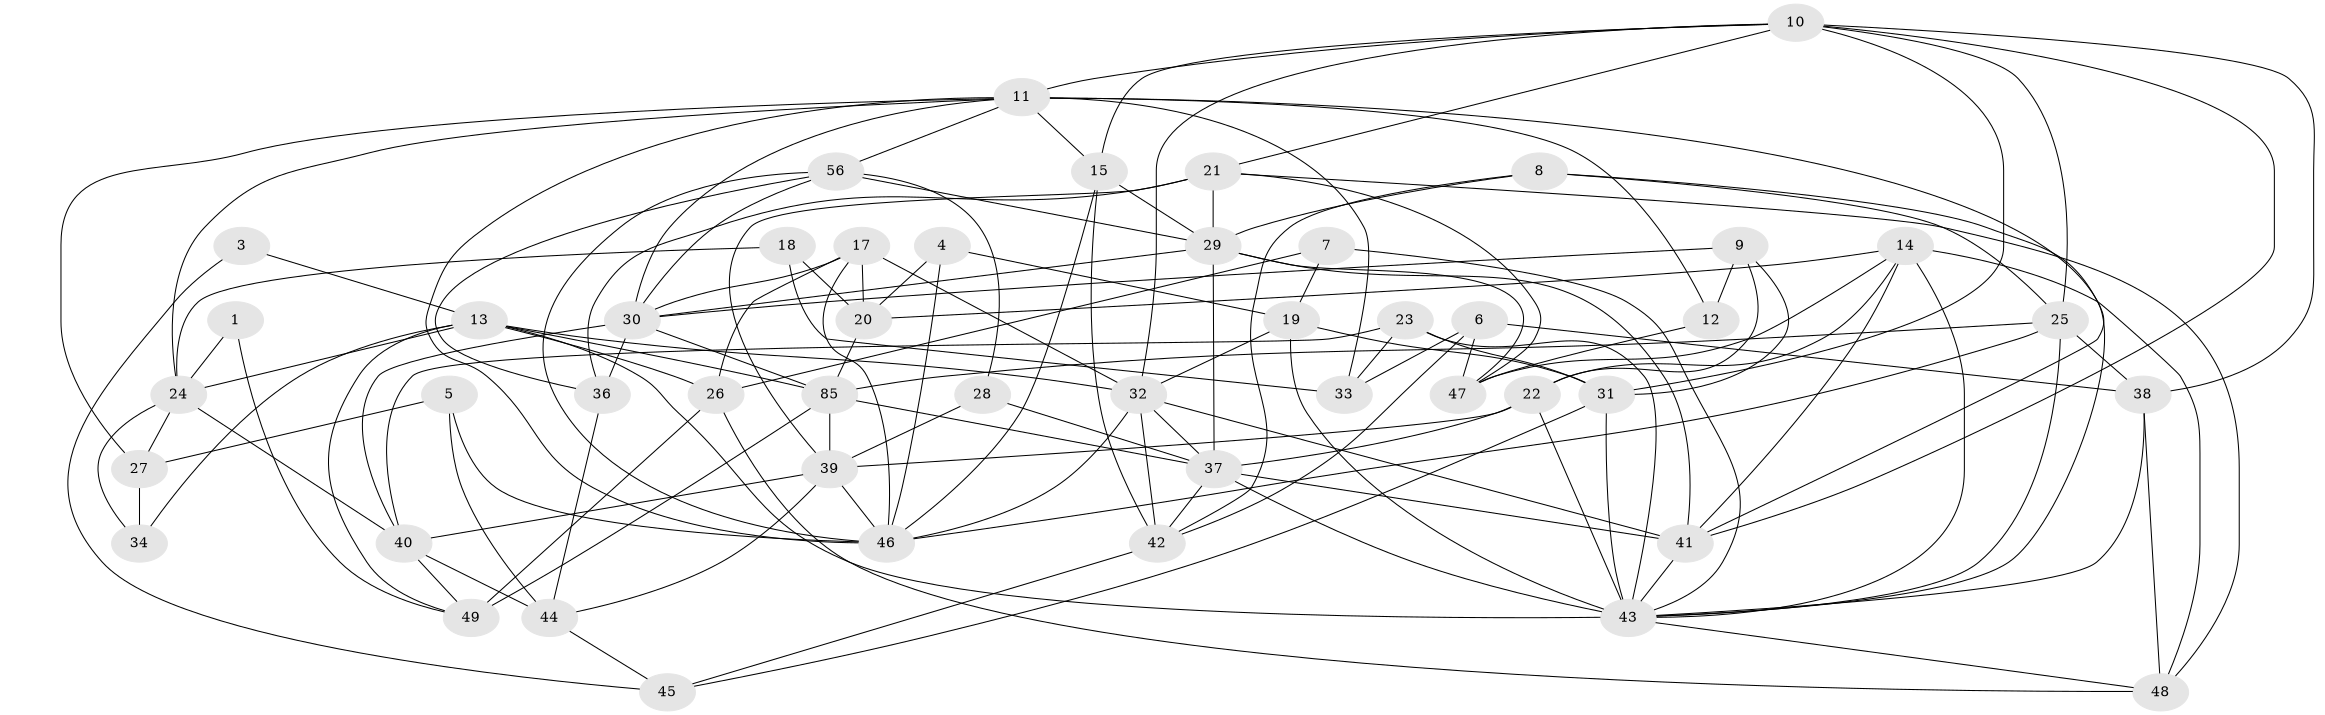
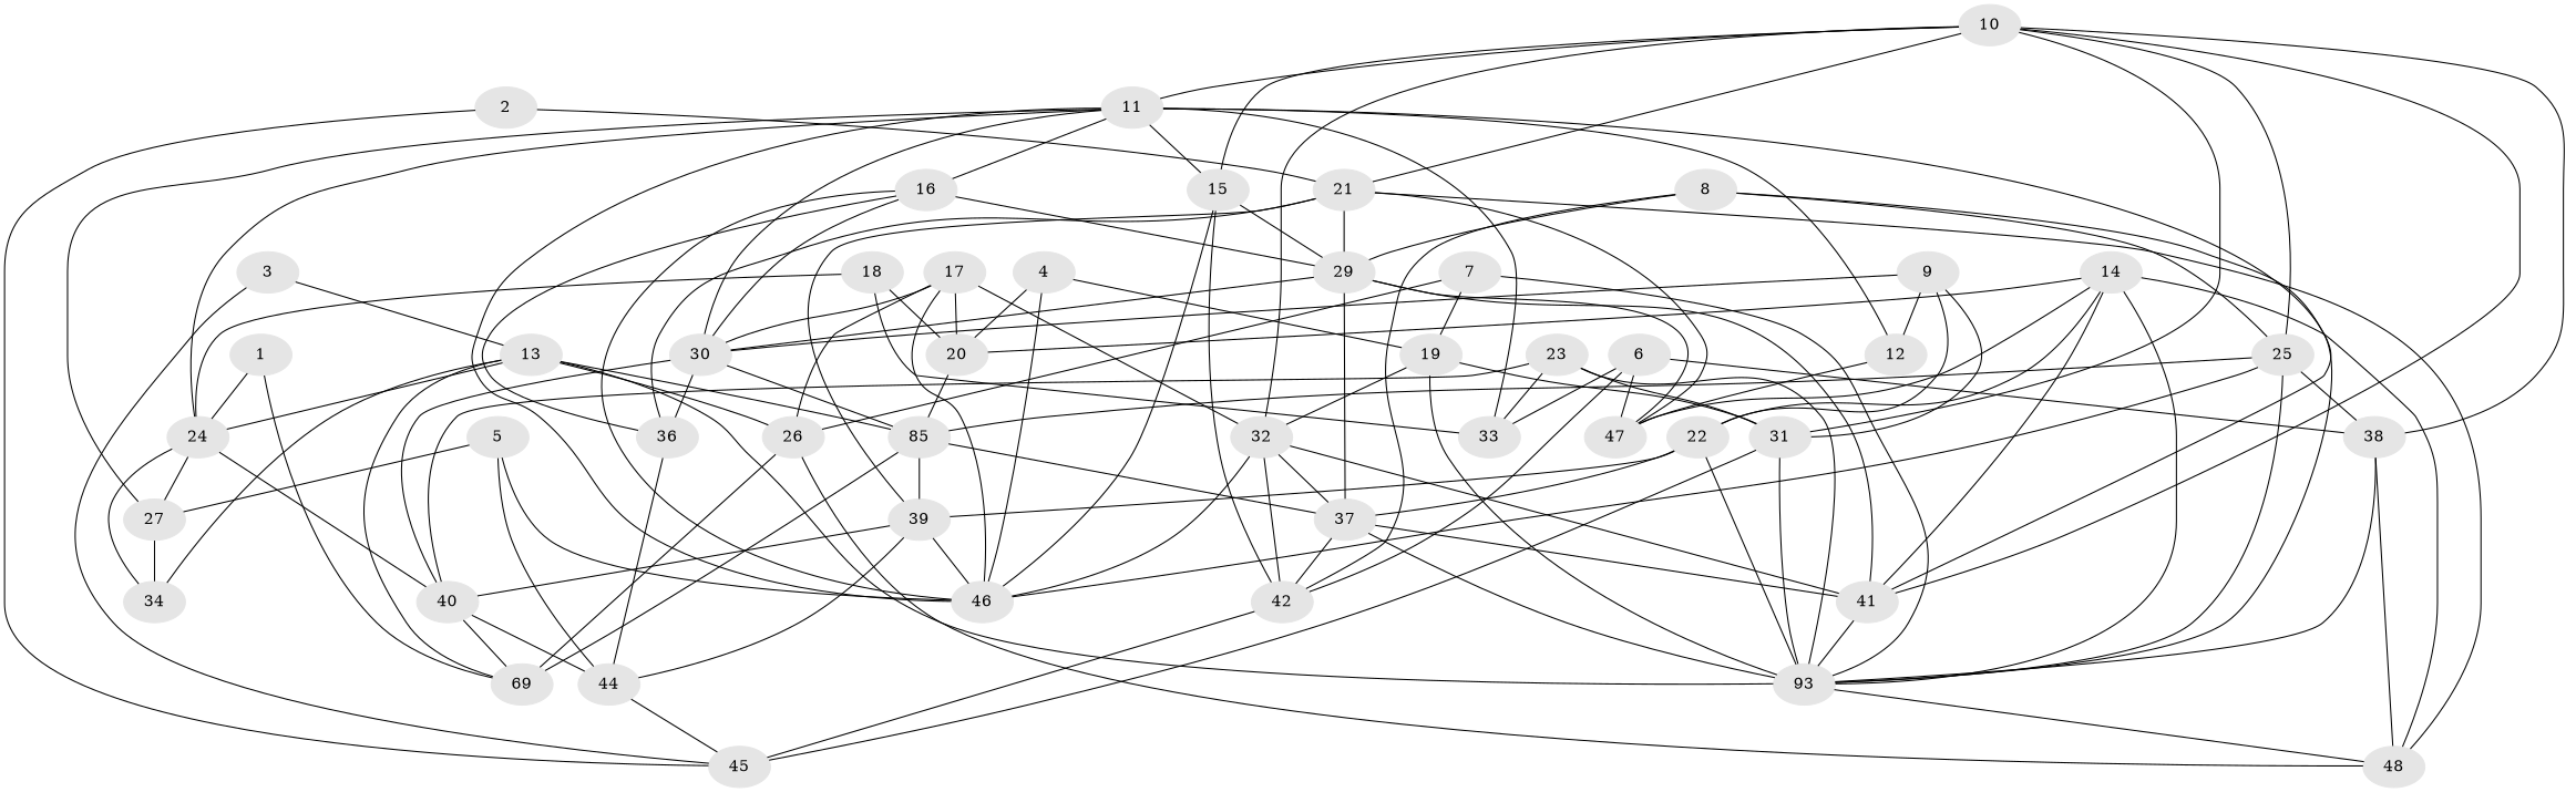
  graph {
    node [color=gray90 style=filled]
    edge [weight=1.0]
    1
    24
-   49
+   49 [label=69]
    27
    34
    40
+   2
    21
    45
    47
    29
    48
    36
    39
    3
    13
    26
-   43
+   43 [label=93]
    32
    n20 [label=85]
    4
    19
    20
    46
    31
    5
    44
    6
    33
    38
    42
    7
    8
    25
    30
    41
    37
    9
    12
    22
    10
    11
    15
-   16 [label=56]
-   28
+   16
    14
    17
    18
    23
    1 -- 24
    1 -- 49
    24 -- 27
    24 -- 34
    24 -- 40
    27 -- 34
    40 -- 49
    40 -- 44
+   2 -- 21
+   2 -- 45
    21 -- 47
    21 -- 29
    21 -- 48
    21 -- 36
    21 -- 39
    29 -- 47
    29 -- 30
    29 -- 41
    29 -- 37
    36 -- 44
    39 -- 40
    39 -- 46
    39 -- 44
    3 -- 45
    3 -- 13
    13 -- 24
    13 -- 49
    13 -- 34
    13 -- 26 [weight=2.0]
    13 -- 43
-   13 -- 32
    13 -- n20
    26 -- 49
    26 -- 48
    43 -- 48
    32 -- 46
    32 -- 42
    32 -- 41
    32 -- 37
    n20 -- 49 [weight=3.0]
    n20 -- 39
    n20 -- 37
    4 -- 19
    4 -- 20
    4 -- 46
    19 -- 43
    19 -- 32
    19 -- 31
    20 -- n20
    31 -- 45
    31 -- 43 [weight=2.0]
    5 -- 27
    5 -- 46
    5 -- 44
    44 -- 45
    6 -- 47
    6 -- 33
    6 -- 38
    6 -- 42
    38 -- 48
    38 -- 43
    42 -- 45 [weight=2.0]
    7 -- 26
    7 -- 43
    7 -- 19
    8 -- 29
    8 -- 43
    8 -- 42
    8 -- 25
    25 -- 43
    25 -- n20
    25 -- 46
    25 -- 38
    30 -- 40
    30 -- 36
    30 -- n20
    41 -- 43 [weight=2.0]
    37 -- 43 [weight=3.0]
    37 -- 42
    37 -- 41
    9 -- 31
    9 -- 30
    9 -- 12
    9 -- 22
    12 -- 47
    22 -- 39
    22 -- 43
    22 -- 37
    10 -- 21
    10 -- 32
    10 -- 31
    10 -- 38
    10 -- 25
    10 -- 41
    10 -- 11
    10 -- 15
    11 -- 24
    11 -- 27
    11 -- 46
    11 -- 33
    11 -- 30
    11 -- 41
    11 -- 12
    11 -- 15
    11 -- 16
    15 -- 29
    15 -- 46
    15 -- 42
    16 -- 29
    16 -- 36
    16 -- 46
    16 -- 30
-   16 -- 28
-   28 -- 39 [weight=2.0]
-   28 -- 37
    14 -- 47
    14 -- 48
    14 -- 43
    14 -- 20
    14 -- 41
    14 -- 22
    17 -- 26
    17 -- 32
    17 -- 20
    17 -- 46
    17 -- 30
    18 -- 24
    18 -- 20
    18 -- 33
    23 -- 40
    23 -- 43
    23 -- 31
    23 -- 33
  }
